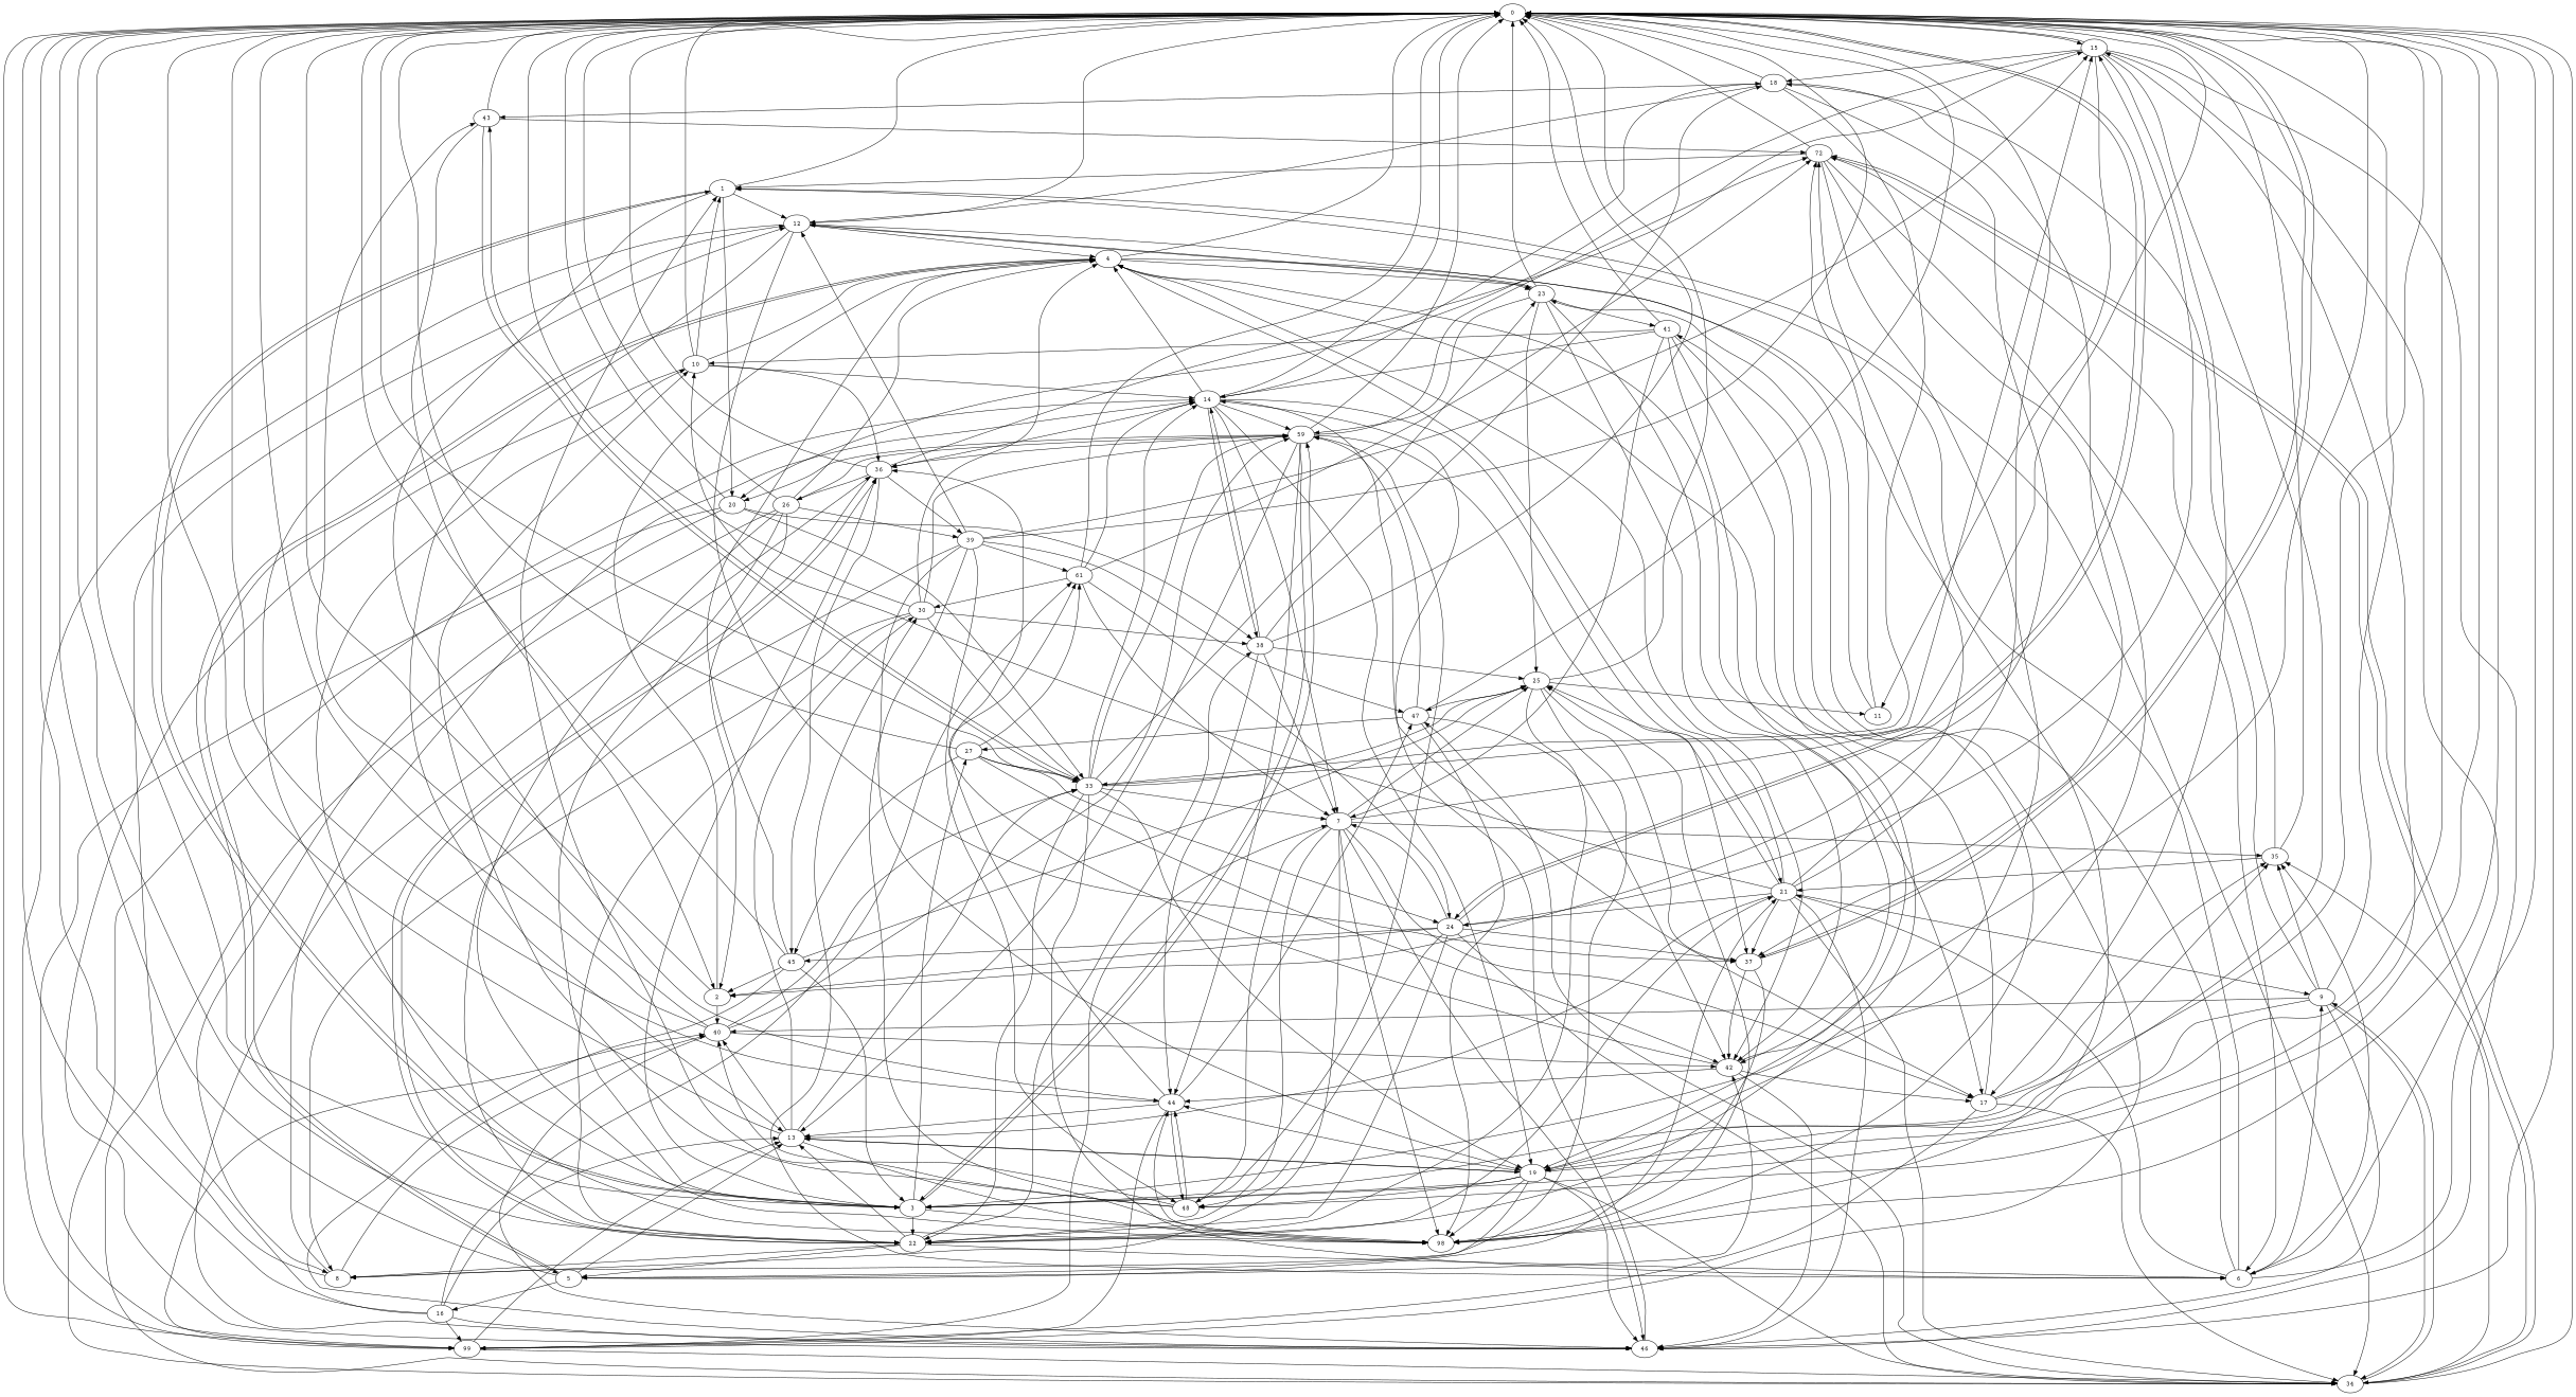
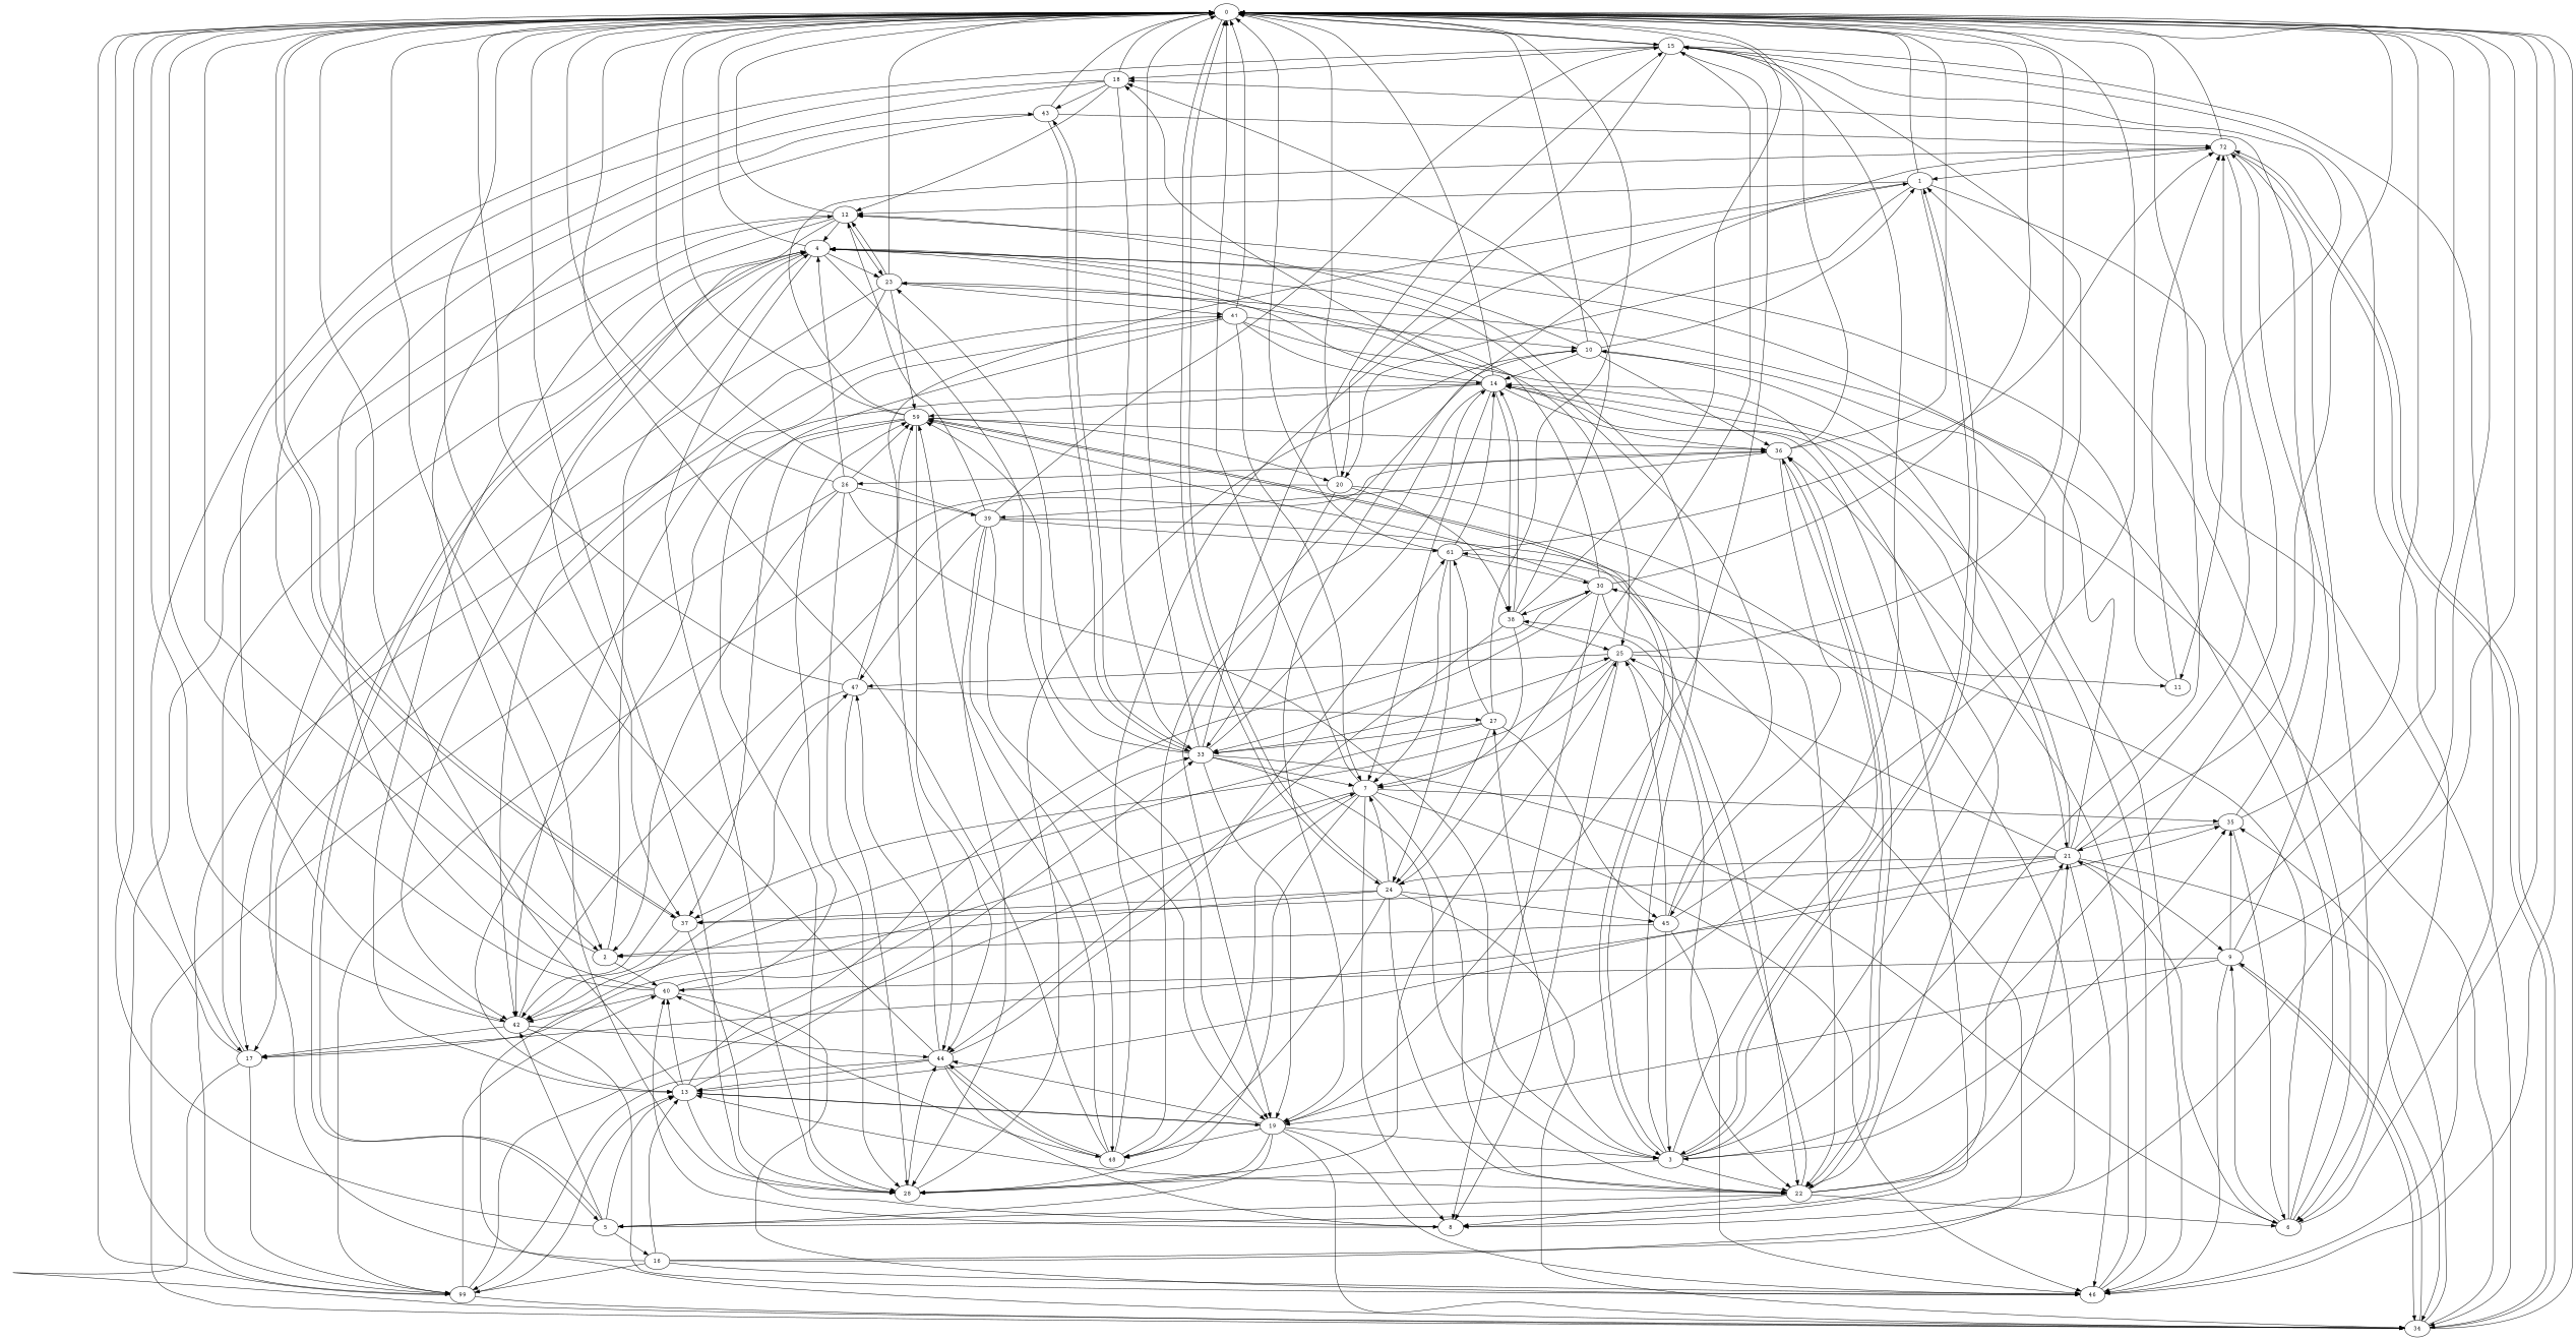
  strict digraph {
    fontname="Courier Prime"
    node [component_delay=3 fontname="Courier Prime"]
    edge [fontname="Courier Prime" wire_delay=1]
    0
    15
    24
    37
    20
    19
    6
    17
    46
    11
    18
    34
    2
    22
    7
    48
    45
-   28 [label=98]
+   28
    42
    n20 [label=99]
    8
    33
    38
    3
    44
    13
    5
    1
    35
    23
    9
    21
    30
    4
    36
    14
    12
    n38 [label=72]
    43
    47
    40
    25
    n43 [label=59]
    10
    27
    n46 [label=61]
    26
    39
    41
    16
    0 -> 15
    0 -> 24
    0 -> 37
    15 -> 0
    15 -> 20
    15 -> 19
    15 -> 6
    15 -> 17
    15 -> 46
    15 -> 11
    15 -> 18
    24 -> 0
    24 -> 15
    24 -> 37
    24 -> 34
    24 -> 2
    24 -> 22
    24 -> 7
    24 -> 48
    24 -> 45
    37 -> 0
    37 -> 28
    37 -> 42
    20 -> 0
    20 -> n20
    20 -> 8
    20 -> 33
    20 -> 38
    19 -> 0
    19 -> 46
    19 -> 34
    19 -> 48
    19 -> 28
    19 -> 3
    19 -> 44
    19 -> 13
    19 -> 5
    6 -> 0
    6 -> 1
-   6 -> 35
+   35 -> 6
    6 -> 23
    6 -> 9
    6 -> 21
    6 -> 30
    17 -> 0
    17 -> 34
    17 -> n20
    17 -> 35
    17 -> 4
    46 -> 0
    46 -> 36
    46 -> 14
    11 -> 12
    11 -> n38
    18 -> 0
    18 -> 2
-   18 -> 37
+   18 -> 42
    18 -> 33
    18 -> 12
    18 -> 43
    34 -> 0
    34 -> 35
    34 -> 9
    34 -> 14
    34 -> n38
    34 -> 47
    2 -> 0
    2 -> 4
    2 -> 40
    22 -> 0
    22 -> 6
    22 -> 8
    22 -> 38
    22 -> 13
    22 -> 5
    22 -> 21
    22 -> 36
    7 -> 0
    7 -> 17
    7 -> 46
    7 -> 22
    7 -> 48
    7 -> 28
    7 -> 8
    7 -> 35
-   7 -> 25
+   25 -> 7
    48 -> 0
    48 -> 44
    48 -> 1
    48 -> 40
    48 -> n43
    48 -> 10
    45 -> 0
    45 -> 46
    45 -> 2
    45 -> 3
    45 -> 4
    45 -> 25
    28 -> 0
    28 -> 44
    28 -> 25
    28 -> 10
    42 -> 0
    42 -> 17
    42 -> 46
    42 -> 44
    42 -> 36
    n20 -> 0
    n20 -> 34
    n20 -> 7
    n20 -> 13
    n20 -> 40
    n20 -> 41
    8 -> 0
    8 -> 14
    8 -> 40
    33 -> 0
    33 -> 15
    33 -> 19
    33 -> 6
    33 -> 22
    33 -> 7
    33 -> 23
    33 -> 14
    33 -> 43
    33 -> 25
    33 -> n43
    38 -> 0
    38 -> 18
    38 -> 7
    38 -> 44
    38 -> 14
    38 -> 25
    3 -> 0
    3 -> 15
    3 -> 22
    3 -> 28
    3 -> 1
    3 -> 35
    3 -> 36
    3 -> 12
    3 -> n43
    3 -> 27
    44 -> 0
    44 -> 48
    44 -> n20
+   44 -> 8
    44 -> 13
    44 -> 47
    44 -> n46
    13 -> 0
    13 -> 19
    13 -> 28
    13 -> 33
    13 -> 30
    13 -> 40
    5 -> 0
    5 -> 42
    5 -> 13
    5 -> 21
    5 -> 4
    5 -> 16
    1 -> 0
    1 -> 20
    1 -> 34
    1 -> 3
    1 -> 44
    1 -> 12
    35 -> 0
    35 -> 18
    35 -> 21
    23 -> 0
    23 -> 17
    23 -> 42
    23 -> 12
    23 -> 25
    23 -> n43
    23 -> 41
    9 -> 0
    9 -> 19
    9 -> 46
    9 -> 34
    9 -> 35
    9 -> n38
    9 -> 40
    21 -> 0
    21 -> 24
    21 -> 37
    21 -> 46
    21 -> 34
    21 -> 13
    21 -> 9
    21 -> 4
    21 -> n38
    21 -> 25
    21 -> 10
    30 -> 0
    30 -> 22
    30 -> 8
    30 -> 33
    30 -> 38
    30 -> 4
    30 -> n43
    4 -> 0
    4 -> 19
    4 -> 28
    4 -> 42
    4 -> 5
    4 -> 23
    36 -> 0
    36 -> 15
    36 -> 22
    36 -> 45
    36 -> 26
    36 -> 39
    14 -> 0
    14 -> 19
    14 -> 17
    14 -> 18
    14 -> 7
    14 -> 38
    14 -> 21
    14 -> 4
    14 -> 36
    14 -> n43
    12 -> 0
    12 -> 37
    12 -> n20
    12 -> 13
    12 -> 23
    12 -> 4
    n38 -> 0
    n38 -> 19
    n38 -> 6
    n38 -> 34
    n38 -> 3
    n38 -> 1
    43 -> 0
    43 -> 2
    43 -> 33
    43 -> n38
    47 -> 0
    47 -> 28
    47 -> 42
    47 -> n43
    47 -> 27
    40 -> 0
    40 -> 46
    40 -> 42
    40 -> 33
    40 -> 43
    40 -> n43
    25 -> 0
    25 -> 37
    25 -> 11
    25 -> 22
    25 -> 8
    25 -> 47
    n43 -> 0
    n43 -> 37
    n43 -> 20
    n43 -> 3
    n43 -> 44
    n43 -> 13
    n43 -> 36
    n43 -> n38
    10 -> 0
    10 -> 46
    10 -> 1
    10 -> 4
    10 -> 36
    10 -> 14
    27 -> 0
    27 -> 24
    27 -> 45
    27 -> 42
    27 -> 33
    27 -> n46
    n46 -> 0
    n46 -> 24
    n46 -> 7
    n46 -> 30
    n46 -> 14
    n46 -> n38
    26 -> 0
    26 -> 34
    26 -> 2
    26 -> 28
    26 -> 3
    26 -> 4
    26 -> n43
    26 -> 39
    39 -> 0
    39 -> 15
    39 -> 19
    39 -> 22
    39 -> 48
    39 -> 28
    39 -> 12
    39 -> 47
    39 -> n46
    41 -> 0
    41 -> 22
    41 -> 7
    41 -> 28
    41 -> 42
    41 -> 14
    41 -> 10
    16 -> 0
    16 -> 46
    16 -> n20
    16 -> 13
    16 -> 12
    16 -> n46
  }
